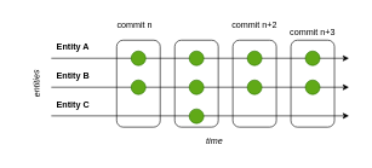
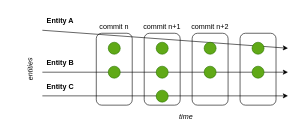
  <mxCell id="0" />
  <mxCell id="1" parent="0" />
  <mxCell id="2" value="" style="endArrow=classic;html=1;rounded=0;exitX=0;exitY=1;exitDx=0;exitDy=0;" parent="1" source="5" edge="1"><mxGeometry width="50" height="50" relative="1" as="geometry"><mxPoint x="200" y="150" as="sourcePoint" /><mxPoint x="480" y="80" as="targetPoint" /></mxGeometry></mxCell>
  <mxCell id="3" value="" style="endArrow=classic;html=1;rounded=0;exitX=0;exitY=1;exitDx=0;exitDy=0;" parent="1" edge="1"><mxGeometry width="50" height="50" relative="1" as="geometry"><mxPoint x="70" y="120" as="sourcePoint" /><mxPoint x="480" y="120" as="targetPoint" /></mxGeometry></mxCell>
  <mxCell id="4" value="" style="endArrow=classic;html=1;rounded=0;exitX=0;exitY=1;exitDx=0;exitDy=0;" parent="1" edge="1"><mxGeometry width="50" height="50" relative="1" as="geometry"><mxPoint x="70" y="159.5" as="sourcePoint" /><mxPoint x="480" y="159.5" as="targetPoint" /></mxGeometry></mxCell>
- <mxCell id="5" value="&lt;b&gt;Entity A&lt;/b&gt;" style="text;html=1;align=center;verticalAlign=middle;whiteSpace=wrap;rounded=0;" parent="1" vertex="1"><mxGeometry x="70" y="50" width="60" height="30" as="geometry" /></mxCell>
+ <mxCell id="5" value="&lt;b&gt;Entity A&lt;/b&gt;" style="text;html=1;align=center;verticalAlign=middle;whiteSpace=wrap;rounded=0;" parent="1" vertex="1"><mxGeometry x="70" y="20" width="60" height="30" as="geometry" /></mxCell>
  <mxCell id="6" value="&lt;b&gt;Entity B&lt;/b&gt;" style="text;html=1;align=center;verticalAlign=middle;whiteSpace=wrap;rounded=0;" parent="1" vertex="1"><mxGeometry x="70" y="90" width="60" height="30" as="geometry" /></mxCell>
  <mxCell id="7" value="&lt;b&gt;Entity C&lt;/b&gt;" style="text;html=1;align=center;verticalAlign=middle;whiteSpace=wrap;rounded=0;" parent="1" vertex="1"><mxGeometry x="70" y="130" width="60" height="30" as="geometry" /></mxCell>
- <mxCell id="8" value="&lt;i&gt;time&lt;/i&gt;" style="text;html=1;align=center;verticalAlign=middle;whiteSpace=wrap;rounded=0;" parent="1" vertex="1"><mxGeometry x="265" y="180" width="60" height="30" as="geometry" /></mxCell>
+ <mxCell id="8" value="&lt;i&gt;time&lt;/i&gt;" style="text;html=1;align=center;verticalAlign=middle;whiteSpace=wrap;rounded=0;" parent="1" vertex="1"><mxGeometry x="280" y="180" width="60" height="30" as="geometry" /></mxCell>
  <mxCell id="9" value="&lt;i&gt;entities&lt;/i&gt;" style="text;html=1;align=center;verticalAlign=middle;whiteSpace=wrap;rounded=0;rotation=-91;" parent="1" vertex="1"><mxGeometry x="20" y="100" width="60" height="30" as="geometry" /></mxCell>
  <mxCell id="10" value="" style="ellipse;whiteSpace=wrap;html=1;aspect=fixed;fillColor=#60a917;fontColor=#ffffff;strokeColor=#2D7600;" parent="1" vertex="1"><mxGeometry x="180" y="70" width="20" height="20" as="geometry" /></mxCell>
  <mxCell id="11" value="" style="ellipse;whiteSpace=wrap;html=1;aspect=fixed;fillColor=#60a917;fontColor=#ffffff;strokeColor=#2D7600;" parent="1" vertex="1"><mxGeometry x="180" y="110" width="20" height="20" as="geometry" /></mxCell>
  <mxCell id="12" value="" style="ellipse;whiteSpace=wrap;html=1;aspect=fixed;fillColor=#60a917;fontColor=#ffffff;strokeColor=#2D7600;" parent="1" vertex="1"><mxGeometry x="260" y="150" width="20" height="20" as="geometry" /></mxCell>
  <mxCell id="13" value="" style="ellipse;whiteSpace=wrap;html=1;aspect=fixed;fillColor=#60a917;fontColor=#ffffff;strokeColor=#2D7600;" parent="1" vertex="1"><mxGeometry x="260" y="70" width="20" height="20" as="geometry" /></mxCell>
  <mxCell id="14" value="" style="ellipse;whiteSpace=wrap;html=1;aspect=fixed;fillColor=#60a917;fontColor=#ffffff;strokeColor=#2D7600;" parent="1" vertex="1"><mxGeometry x="260" y="110" width="20" height="20" as="geometry" /></mxCell>
  <mxCell id="15" value="" style="ellipse;whiteSpace=wrap;html=1;aspect=fixed;fillColor=#60a917;fontColor=#ffffff;strokeColor=#2D7600;" parent="1" vertex="1"><mxGeometry x="340" y="70" width="20" height="20" as="geometry" /></mxCell>
  <mxCell id="16" value="" style="ellipse;whiteSpace=wrap;html=1;aspect=fixed;fillColor=#60a917;fontColor=#ffffff;strokeColor=#2D7600;" parent="1" vertex="1"><mxGeometry x="340" y="110" width="20" height="20" as="geometry" /></mxCell>
  <mxCell id="17" value="" style="ellipse;whiteSpace=wrap;html=1;aspect=fixed;fillColor=#60a917;fontColor=#ffffff;strokeColor=#2D7600;" parent="1" vertex="1"><mxGeometry x="420" y="70" width="20" height="20" as="geometry" /></mxCell>
  <mxCell id="18" value="" style="ellipse;whiteSpace=wrap;html=1;aspect=fixed;fillColor=#60a917;fontColor=#ffffff;strokeColor=#2D7600;" parent="1" vertex="1"><mxGeometry x="420" y="110" width="20" height="20" as="geometry" /></mxCell>
  <mxCell id="19" value="" style="rounded=1;whiteSpace=wrap;html=1;rotation=-90;fillColor=none;" parent="1" vertex="1"><mxGeometry x="130" y="85" width="120" height="60" as="geometry" /></mxCell>
  <mxCell id="20" value="" style="rounded=1;whiteSpace=wrap;html=1;rotation=-90;fillColor=none;" parent="1" vertex="1"><mxGeometry x="210" y="85" width="120" height="60" as="geometry" /></mxCell>
  <mxCell id="21" value="" style="rounded=1;whiteSpace=wrap;html=1;rotation=-90;fillColor=none;" parent="1" vertex="1"><mxGeometry x="290" y="85" width="120" height="60" as="geometry" /></mxCell>
  <mxCell id="22" value="" style="rounded=1;whiteSpace=wrap;html=1;rotation=-90;fillColor=none;" parent="1" vertex="1"><mxGeometry x="370" y="85" width="120" height="60" as="geometry" /></mxCell>
- <mxCell id="23" value="commit n" style="text;html=1;align=center;verticalAlign=middle;whiteSpace=wrap;rounded=0;" parent="1" vertex="1"><mxGeometry x="155" y="10" width="60" height="50" as="geometry" /></mxCell>
- <mxCell id="25" value="commit n+2" style="text;html=1;align=center;verticalAlign=middle;whiteSpace=wrap;rounded=0;" parent="1" vertex="1"><mxGeometry x="315" y="10" width="70" height="50" as="geometry" /></mxCell>
- <mxCell id="26" value="commit n+3" style="text;html=1;align=center;verticalAlign=middle;whiteSpace=wrap;rounded=0;" parent="1" vertex="1"><mxGeometry x="395" y="20" width="70" height="50" as="geometry" /></mxCell>
+ <mxCell id="23" value="commit n" style="text;html=1;align=center;verticalAlign=middle;whiteSpace=wrap;rounded=0;" parent="1" vertex="1"><mxGeometry x="160" y="20" width="60" height="50" as="geometry" /></mxCell>
+ <mxCell id="24" value="commit n+1" style="text;html=1;align=center;verticalAlign=middle;whiteSpace=wrap;rounded=0;" parent="1" vertex="1"><mxGeometry x="235" y="20" width="70" height="50" as="geometry" /></mxCell>
+ <mxCell id="25" value="commit n+2" style="text;html=1;align=center;verticalAlign=middle;whiteSpace=wrap;rounded=0;" parent="1" vertex="1"><mxGeometry x="315" y="20" width="70" height="50" as="geometry" /></mxCell>
